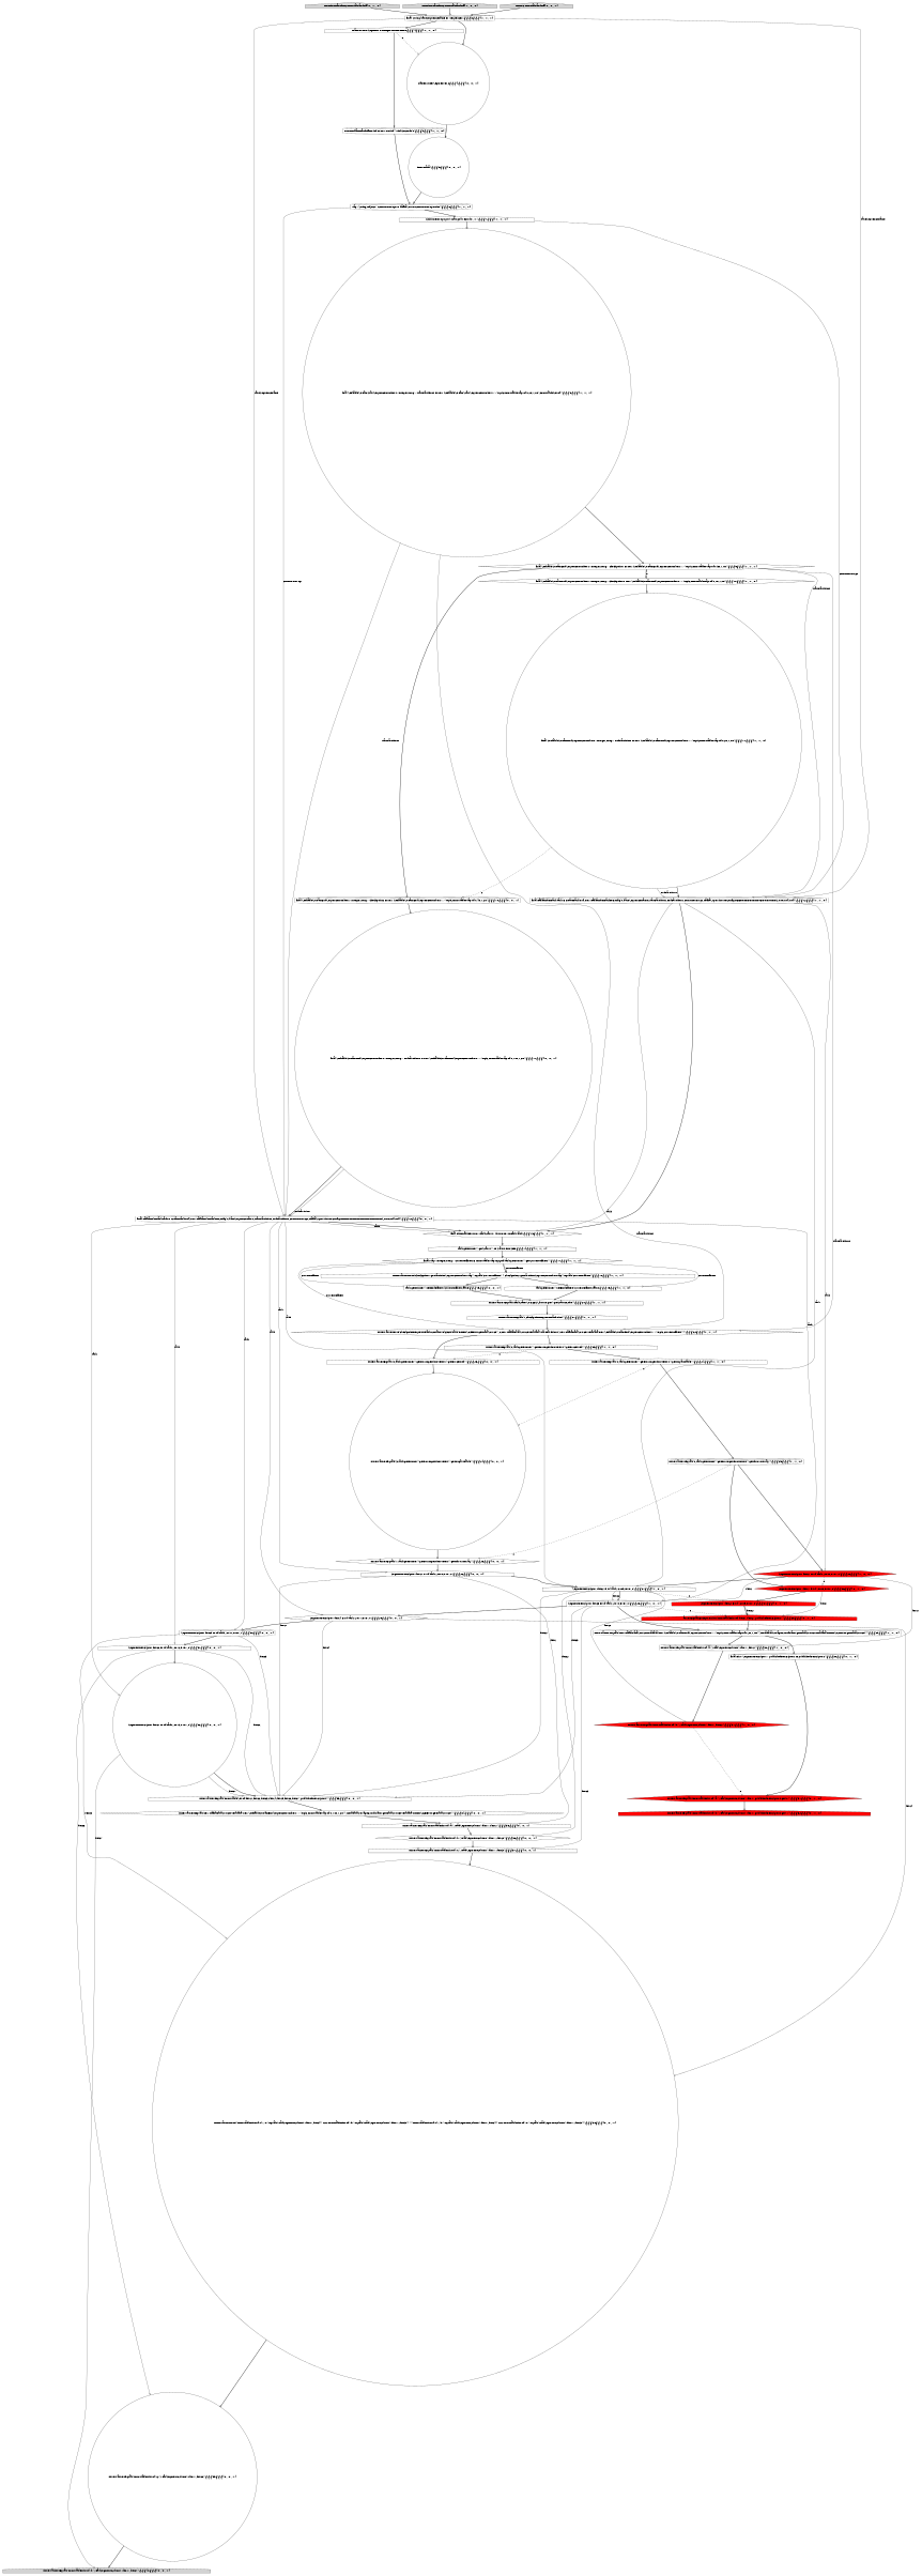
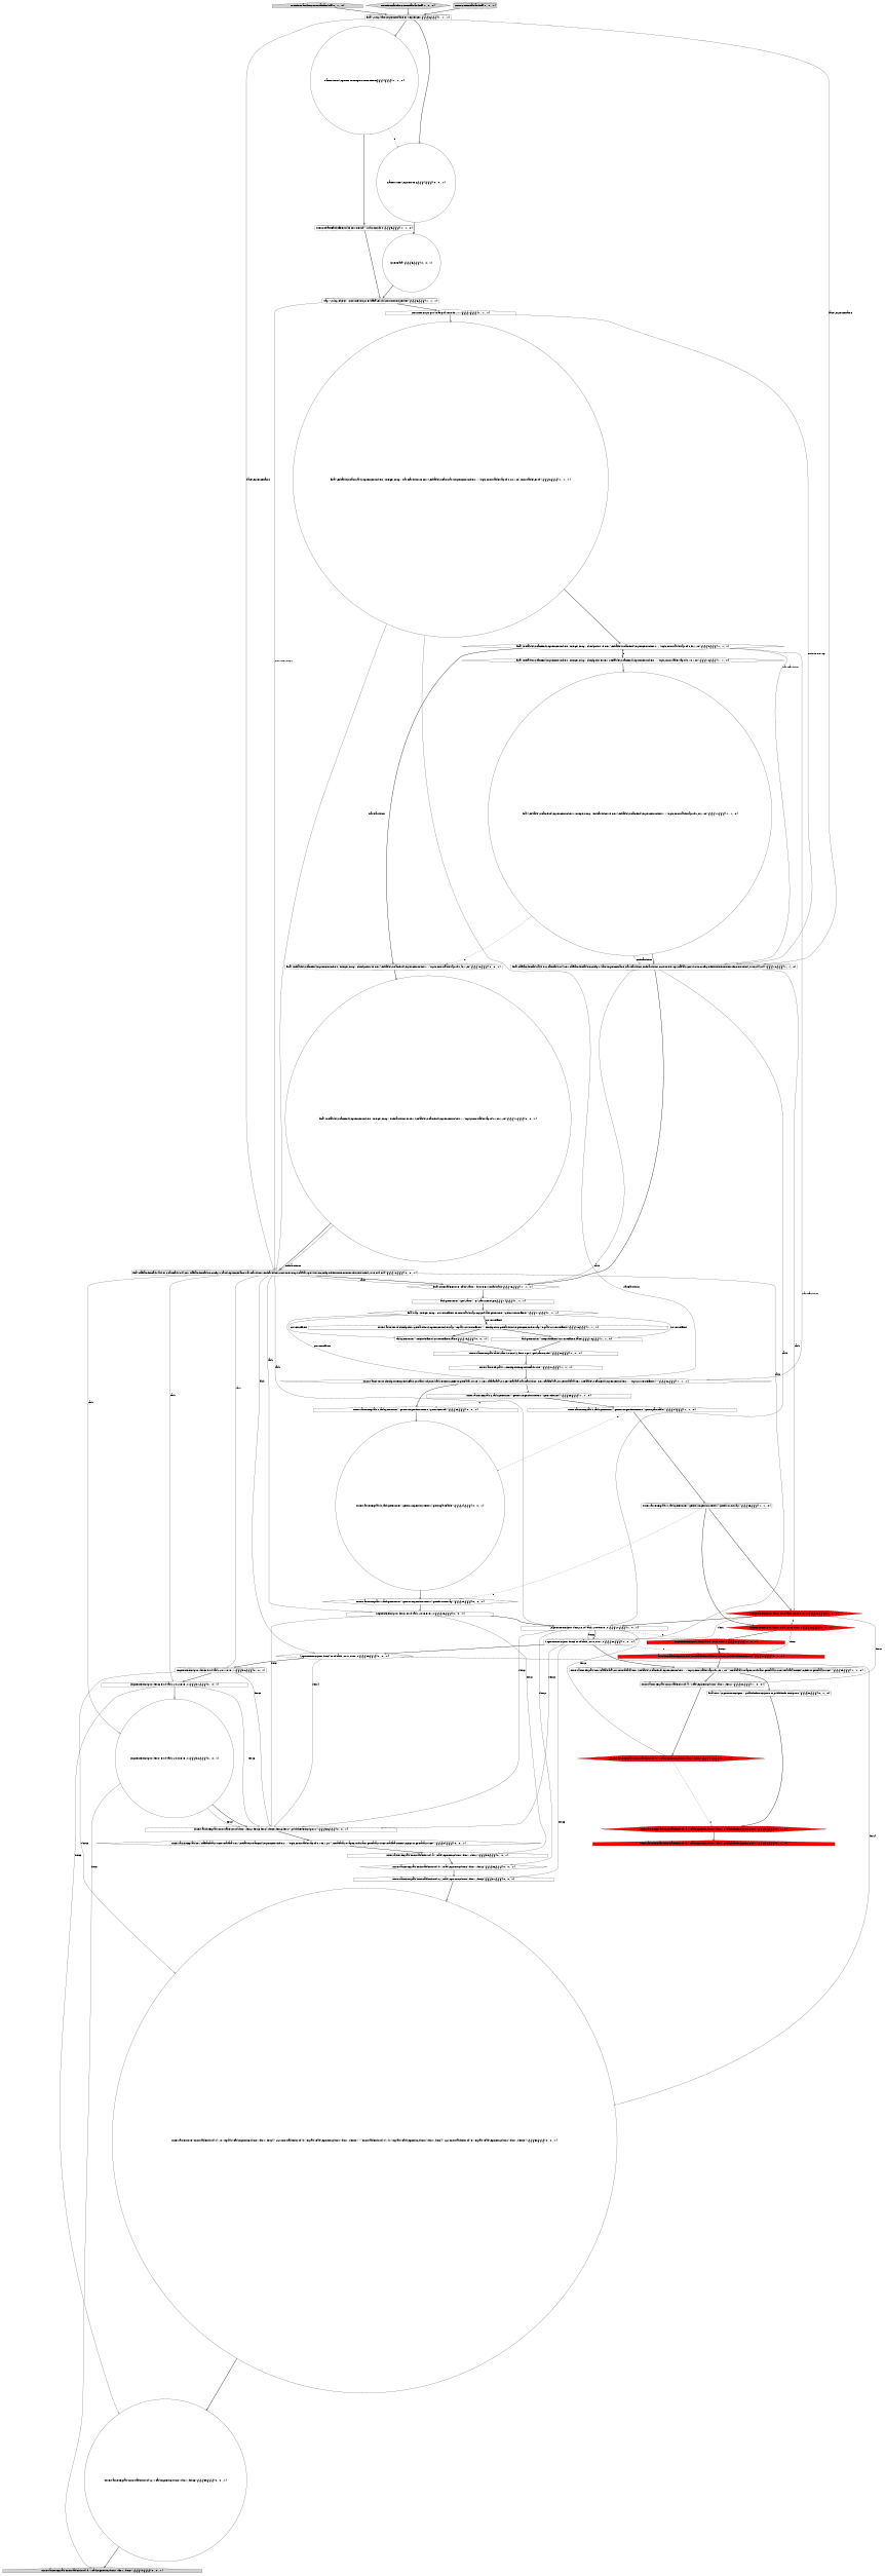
  digraph {
    node [fillcolor=white shape=house style=filled]
    edge [arrowhead=odot style=bold]
    n1 [fillcolor=lightgray label="Assert.assertEquals(ImmutableList.of(\"f\"),readSegmentColumn(\"dim1\",desc7))@@@40@@@['0', '0', '1']"]
    n2 [fillcolor=red label="assertEqualsExceptVersion(ImmutableList.of(desc1,desc2),publishedDescriptors())@@@28@@@['0', '1', '0']"]
    n3 [label="Assert.assertEquals(new KafkaDataSourceMetadata(new SeekableStreamEndSequenceNumbers<>(topic,ImmutableMap.of(0,2L,1,0L))),metadataStorageCoordinator.getDataSourceMetadata(DATA_SCHEMA.getDataSource()))@@@29@@@['1', '1', '0']" shape=cylinder]
    n4 [label="Assert.assertEquals(ImmutableList.of(\"a\"),readSegmentColumn(\"dim1\",desc1))@@@30@@@['1', '0', '0']" shape=cylinder]
    n5 [label="final List<SegmentDescriptor> publishedDescriptors = publishedDescriptors()@@@30@@@['0', '1', '0']" shape=cylinder]
    n6 [label="Assert.assertTrue(checkpointRequestsHash.contains(Objects.hash(DATA_SCHEMA.getDataSource(),0,new KafkaDataSourceMetadata(startPartitions),new KafkaDataSourceMetadata(new SeekableStreamEndSequenceNumbers<>(topic,currentOffsets)))))@@@22@@@['1', '1', '1']" shape=hexagon]
    n7 [label="Assert.assertEquals(2,task.getRunner().getRowIngestionMeters().getProcessed())@@@23@@@['1', '1', '0']"]
    n8 [label="Assert.assertEquals(8,task.getRunner().getRowIngestionMeters().getProcessed())@@@23@@@['0', '0', '1']"]
    n9 [label="Assert.assertEquals(0,task.getRunner().getRowIngestionMeters().getUnparseable())@@@24@@@['1', '1', '0']"]
    n10 [label="Assert.assertEquals(3,task.getRunner().getRowIngestionMeters().getUnparseable())@@@24@@@['0', '0', '1']" shape=circle]
    n11 [fillcolor=lightgray label="testTimeBasedIncrementalHandOff['0', '1', '0']"]
    n12 [label="final String baseSequenceName = \"sequence0\"@@@3@@@['1', '1', '1']" shape=cylinder]
    n13 [label="final KafkaIndexTask task = createTask(null,new KafkaIndexTaskIOConfig(0,baseSequenceName,startPartitions,endPartitions,consumerProps,KafkaSupervisorIOConfig.DEFAULT_POLL_TIMEOUT_MILLIS,true,null,null))@@@12@@@['1', '1', '0']" shape=cylinder]
    n14 [label="final KafkaIndexTask task = createTask(null,new KafkaIndexTaskIOConfig(0,baseSequenceName,startPartitions,endPartitions,consumerProps,KafkaSupervisorIOConfig.DEFAULT_POLL_TIMEOUT_MILLIS,true,null,null))@@@12@@@['0', '0', '1']" shape=cylinder]
-   n15 [label="maxRowsPerSegment = Integer.MAX_VALUE@@@4@@@['1', '1', '0']"]
+   n15 [label="maxRowsPerSegment = Integer.MAX_VALUE@@@4@@@['1', '1', '0']" shape=circle]
    n16 [label="maxRowsPerSegment = 2@@@4@@@['0', '0', '1']" shape=circle]
    n17 [label="SegmentDescriptor desc6 = sd(task,\"2012/P1D\",0)@@@31@@@['0', '0', '1']"]
    n18 [label="Assert.assertEquals(ImmutableSet.of(desc1,desc2,desc3,desc4,desc5,desc6,desc7),publishedDescriptors())@@@33@@@['0', '0', '1']"]
    n19 [label="Assert.assertEquals(ImmutableList.of(\"g\"),readSegmentColumn(\"dim1\",desc6))@@@39@@@['0', '0', '1']" shape=circle]
    n20 [label="SegmentDescriptor desc7 = sd(task,\"2013/P1D\",0)@@@32@@@['0', '0', '1']" shape=circle]
    n21 [label="Assert.assertEquals(new KafkaDataSourceMetadata(new SeekableStreamEndSequenceNumbers<>(topic,ImmutableMap.of(0,10L,1,2L))),metadataStorageCoordinator.getDataSourceMetadata(DATA_SCHEMA.getDataSource()))@@@34@@@['0', '0', '1']" shape=hexagon]
    n22 [label="final SeekableStreamEndSequenceNumbers<Integer,Long> endPartitions = new SeekableStreamEndSequenceNumbers<>(topic,ImmutableMap.of(0,2L,1,0L))@@@11@@@['1', '1', '0']" shape=circle]
    n23 [label="final SeekableStreamEndSequenceNumbers<Integer,Long> checkpoint2 = new SeekableStreamEndSequenceNumbers<>(topic,ImmutableMap.of(0,4L,1,2L))@@@10@@@['0', '0', '1']" shape=cylinder]
    n24 [fillcolor=red label="SegmentDescriptor desc1 = sd(task,\"2008/P1D\",0)@@@26@@@['1', '0', '0']" shape=hexagon]
    n25 [label="SegmentDescriptor desc2 = sd(task,\"2009/P1D\",0)@@@27@@@['1', '0', '1']"]
    n26 [label="final ListenableFuture<TaskStatus> future = runTask(task)@@@13@@@['1', '1', '1']" shape=hexagon]
    n27 [label="final SeekableStreamEndSequenceNumbers<Integer,Long> endPartitions = new SeekableStreamEndSequenceNumbers<>(topic,ImmutableMap.of(0,10L,1,2L))@@@11@@@['0', '0', '1']" shape=circle]
    n28 [label="SegmentDescriptor desc3 = sd(task,\"2010/P1D\",0)@@@28@@@['1', '0', '1']" shape=cylinder]
    n29 [label="SegmentDescriptor desc1 = sd(task,\"2008/P1D\",0)@@@26@@@['0', '0', '1']"]
    n30 [label="SegmentDescriptor desc4 = sd(task,\"2011/P1D\",0)@@@29@@@['0', '0', '1']" shape=hexagon]
    n31 [label="SegmentDescriptor desc5 = sd(task,\"2011/P1D\",1)@@@30@@@['0', '0', '1']" shape=cylinder]
    n32 [fillcolor=red label="SegmentDescriptor desc2 = sd(\"2009/P1D\",0)@@@27@@@['0', '1', '0']"]
    n33 [label="Assert.assertEquals(0,task.getRunner().getRowIngestionMeters().getThrownAway())@@@25@@@['1', '1', '0']" shape=cylinder]
    n34 [fillcolor=red label="SegmentDescriptor desc1 = sd(\"2008/P1D\",0)@@@26@@@['0', '1', '0']" shape=hexagon]
    n35 [label="Assert.assertEquals(1,task.getRunner().getRowIngestionMeters().getThrownAway())@@@25@@@['0', '0', '1']" shape=hexagon]
    n36 [fillcolor=red label="Assert.assertEquals(ImmutableList.of(\"b\"),readSegmentColumn(\"dim1\",desc2))@@@31@@@['1', '0', '0']" shape=hexagon]
    n37 [label="Assert.assertEquals(ImmutableList.of(\"b\"),readSegmentColumn(\"dim1\",desc2))@@@36@@@['0', '0', '1']" shape=hexagon]
    n38 [label="task.getRunner().getStatus() != Status.PAUSED@@@14@@@['1', '1', '1']"]
    n39 [fillcolor=red label="Assert.assertEquals(ImmutableList.of(\"a\"),readSegmentColumn(\"dim1\",publishedDescriptors.get(0)))@@@31@@@['0', '1', '0']" shape=hexagon]
    n40 [label="Assert.assertEquals(ImmutableList.of(\"c\"),readSegmentColumn(\"dim1\",desc3))@@@37@@@['0', '0', '1']"]
    n41 [fillcolor=red label="Assert.assertEquals(ImmutableList.of(\"b\"),readSegmentColumn(\"dim1\",publishedDescriptors.get(1)))@@@32@@@['0', '1', '0']"]
    n42 [label="insertData()@@@5@@@['0', '0', '1']" shape=circle]
    n43 [label="Map<String,Object> consumerProps = kafkaServer.consumerProperties()@@@6@@@['1', '1', '1']" shape=cylinder]
    n44 [label="consumerProps.put(\"max.poll.records\",\"1\")@@@7@@@['1', '1', '1']"]
    n45 [label="Assert.assertEquals(ImmutableList.of(\"a\"),readSegmentColumn(\"dim1\",desc1))@@@35@@@['0', '0', '1']"]
    n46 [label="final SeekableStreamStartSequenceNumbers<Integer,Long> startPartitions = new SeekableStreamStartSequenceNumbers<>(topic,ImmutableMap.of(0,0L,1,0L),ImmutableSet.of())@@@8@@@['1', '1', '1']" shape=circle]
    n47 [label="final SeekableStreamEndSequenceNumbers<Integer,Long> checkpoint1 = new SeekableStreamEndSequenceNumbers<>(topic,ImmutableMap.of(0,5L,1,0L))@@@9@@@['1', '1', '1']" shape=hexagon]
    n48 [label="final SeekableStreamEndSequenceNumbers<Integer,Long> checkpoint = new SeekableStreamEndSequenceNumbers<>(topic,ImmutableMap.of(0,1L,1,0L))@@@10@@@['1', '1', '0']" shape=hexagon]
    n49 [label="final Map<Integer,Long> currentOffsets = ImmutableMap.copyOf(task.getRunner().getCurrentOffsets())@@@17@@@['1', '1', '1']" shape=hexagon]
    n50 [label="Assert.assertTrue((ImmutableList.of(\"d\",\"e\").equals(readSegmentColumn(\"dim1\",desc4)) && ImmutableList.of(\"h\").equals(readSegmentColumn(\"dim1\",desc5))) || (ImmutableList.of(\"d\",\"h\").equals(readSegmentColumn(\"dim1\",desc4)) && ImmutableList.of(\"e\").equals(readSegmentColumn(\"dim1\",desc5))))@@@38@@@['0', '0', '1']" shape=circle]
    n51 [label="task.getRunner().setEndOffsets(currentOffsets,false)@@@19@@@['1', '1', '0']"]
    n52 [label="Assert.assertEquals(TaskState.SUCCESS,future.get().getStatusCode())@@@20@@@['1', '1', '1']"]
    n53 [label="Assert.assertEquals(1,checkpointRequestsHash.size())@@@21@@@['1', '1', '1']"]
    n54 [label="Assert.assertTrue(checkpoint1.getPartitionSequenceNumberMap().equals(currentOffsets) || checkpoint2.getPartitionSequenceNumberMap().equals(currentOffsets))@@@18@@@['1', '1', '1']"]
    n55 [label="task.getRunner().setEndOffsets(currentOffsets,false)@@@19@@@['0', '0', '1']" shape=cylinder]
    n56 [label="intermediateHandoffPeriod = new Period().withSeconds(0)@@@5@@@['1', '1', '0']" shape=cylinder]
-   n57 [fillcolor=lightgray label="testTimeBasedIncrementalHandOff['1', '0', '0']"]
-   n58 [fillcolor=lightgray label="testIncrementalHandOff['0', '0', '1']"]
+   n57 [fillcolor=lightgray label="testTimeBasedIncrementalHandOff['1', '0', '0']" shape=hexagon]
+   n58 [fillcolor=lightgray label="testIncrementalHandOff['0', '0', '1']" shape=cylinder]
    n2 -> n3
    n3 -> n4
    n3 -> n5
    n4 -> n36 [arrowhead=onormal]
    n5 -> n39 [arrowhead=onormal]
    n6 -> n7
    n6 -> n8
    n7 -> n8 [arrowhead=onormal label=0 style=dashed]
    n7 -> n9
    n8 -> n10
    n9 -> n10 [arrowhead=onormal label=0 style=dashed]
    n9 -> n33
    n10 -> n35
    n11 -> n12
    n12 -> n13 [arrowhead=onormal label=baseSequenceName style=solid]
    n12 -> n14 [label=baseSequenceName style=solid]
    n12 -> n15
    n12 -> n16
    n13 -> n24 [arrowhead=onormal label=task style=solid]
    n13 -> n25 [arrowhead=onormal label=task style=solid]
    n13 -> n26 [label=task style=solid]
    n13 -> n26 [arrowhead=onormal]
    n14 -> n17 [arrowhead=onormal label=task style=solid]
    n14 -> n20 [arrowhead=onormal label=task style=solid]
    n14 -> n25 [arrowhead=onormal label=task style=solid]
    n14 -> n26 [arrowhead=onormal]
    n14 -> n26 [label=task style=solid]
    n14 -> n28 [arrowhead=onormal label=task style=solid]
    n14 -> n29 [arrowhead=onormal label=task style=solid]
    n14 -> n30 [arrowhead=onormal label=task style=solid]
    n14 -> n31 [label=task style=solid]
    n15 -> n16 [label=0 style=dashed]
    n15 -> n56 [arrowhead=onormal]
    n16 -> n42 [arrowhead=onormal]
    n17 -> n18 [label=desc6 style=solid]
    n17 -> n19 [arrowhead=onormal label=desc6 style=solid]
    n17 -> n20
    n18 -> n21 [arrowhead=onormal]
    n19 -> n1 [arrowhead=onormal]
    n20 -> n1 [label=desc7 style=solid]
    n20 -> n18
    n20 -> n18 [arrowhead=onormal label=desc7 style=solid]
    n21 -> n45
    n22 -> n13 [arrowhead=onormal]
    n22 -> n13 [label=endPartitions style=solid]
    n22 -> n23 [arrowhead=onormal label=0 style=dashed]
    n23 -> n27
    n24 -> n4 [label=desc1 style=solid]
    n24 -> n25
    n24 -> n28 [label=desc1 style=solid]
    n24 -> n34 [arrowhead=onormal label=0 style=dashed]
    n25 -> n18 [arrowhead=onormal label=desc2 style=solid]
    n25 -> n28 [label=desc2 style=solid]
    n25 -> n28
    n25 -> n32 [label=0 style=dashed]
    n25 -> n36 [label=desc2 style=solid]
    n25 -> n37 [arrowhead=onormal label=desc2 style=solid]
    n26 -> n38 [arrowhead=onormal]
    n27 -> n14 [arrowhead=onormal]
    n27 -> n14 [label=endPartitions style=solid]
    n28 -> n2 [label=0 style=dashed]
    n28 -> n3
    n28 -> n18 [arrowhead=onormal label=desc3 style=solid]
    n28 -> n30
    n28 -> n40 [label=desc3 style=solid]
    n29 -> n18 [label=desc1 style=solid]
    n29 -> n25 [arrowhead=onormal]
    n29 -> n45 [label=desc1 style=solid]
    n30 -> n18 [label=desc4 style=solid]
    n30 -> n31
    n30 -> n50 [label=desc4 style=solid]
    n31 -> n17
    n31 -> n18 [label=desc5 style=solid]
    n31 -> n50 [arrowhead=onormal label=desc5 style=solid]
    n32 -> n2 [arrowhead=onormal]
    n32 -> n2 [label=desc2 style=solid]
    n33 -> n24 [arrowhead=onormal]
    n33 -> n34
    n33 -> n35 [arrowhead=onormal label=0 style=dashed]
    n34 -> n2 [arrowhead=onormal label=desc1 style=solid]
    n34 -> n32
    n35 -> n29
    n36 -> n39 [label=0 style=dashed]
    n37 -> n40
    n38 -> n49 [arrowhead=onormal]
    n39 -> n41
    n40 -> n50 [arrowhead=onormal]
    n42 -> n43 [arrowhead=onormal]
    n43 -> n14 [arrowhead=onormal label=consumerProps style=solid]
    n43 -> n44
    n44 -> n13 [arrowhead=onormal label=consumerProps style=solid]
    n44 -> n46
    n45 -> n37 [arrowhead=onormal]
    n46 -> n6 [arrowhead=onormal label=startPartitions style=solid]
    n46 -> n14 [arrowhead=onormal label=startPartitions style=solid]
    n46 -> n47
    n47 -> n6 [arrowhead=onormal label=startPartitions style=solid]
    n47 -> n13 [arrowhead=onormal label=startPartitions style=solid]
    n47 -> n23
    n47 -> n48 [arrowhead=onormal]
    n48 -> n22 [arrowhead=onormal]
    n48 -> n47 [arrowhead=onormal label=0 style=dashed]
    n49 -> n6 [label=currentOffsets style=solid]
    n49 -> n51 [label=currentOffsets style=solid]
    n49 -> n54 [arrowhead=onormal]
    n49 -> n54 [arrowhead=onormal label=currentOffsets style=solid]
    n49 -> n55 [label=currentOffsets style=solid]
    n50 -> n19
    n51 -> n52 [arrowhead=onormal]
    n52 -> n53 [arrowhead=onormal]
    n53 -> n6
    n54 -> n51
    n54 -> n55 [arrowhead=onormal]
    n55 -> n52
    n56 -> n43
    n57 -> n12
    n58 -> n12 [arrowhead=onormal]
  }
